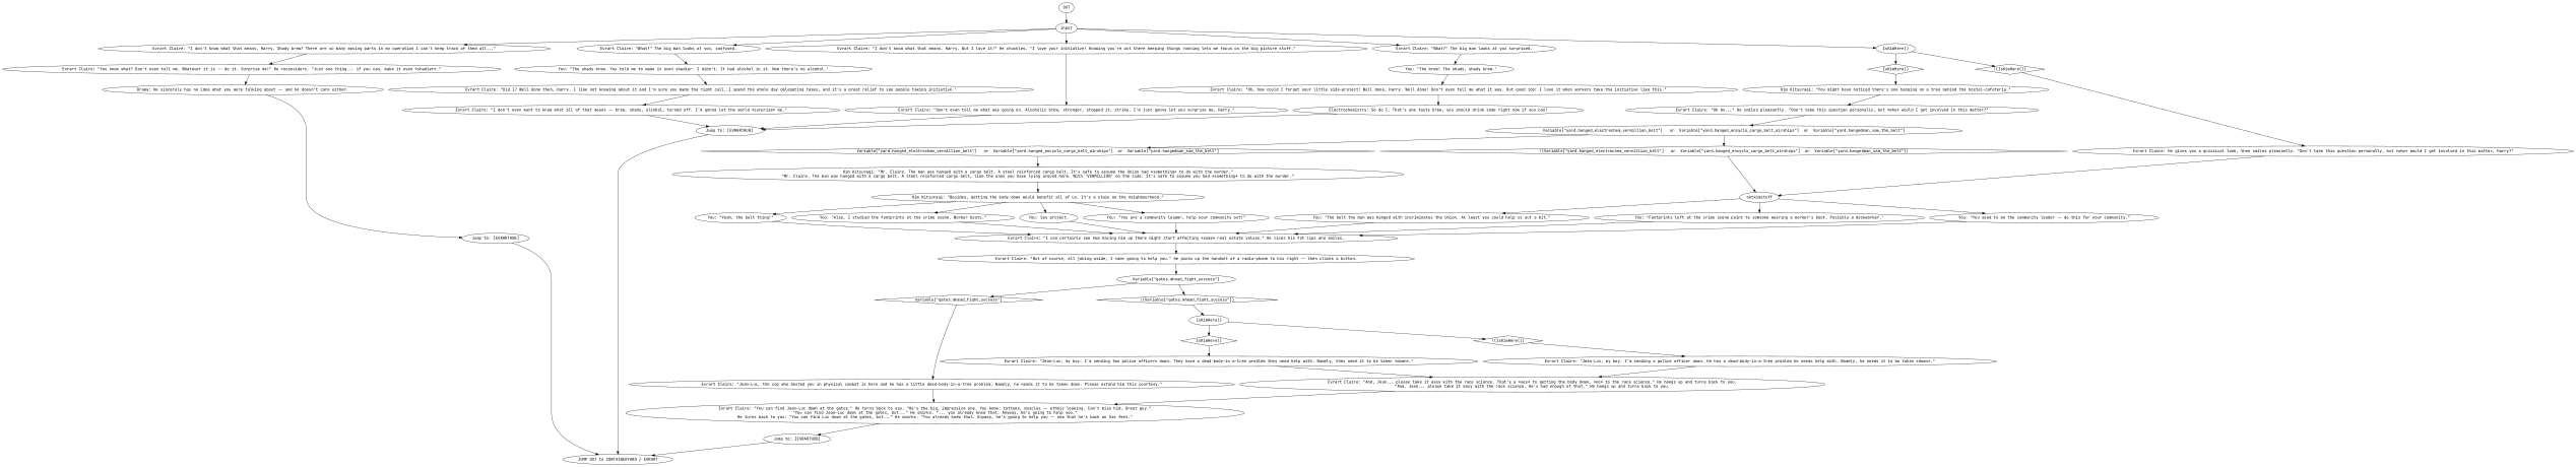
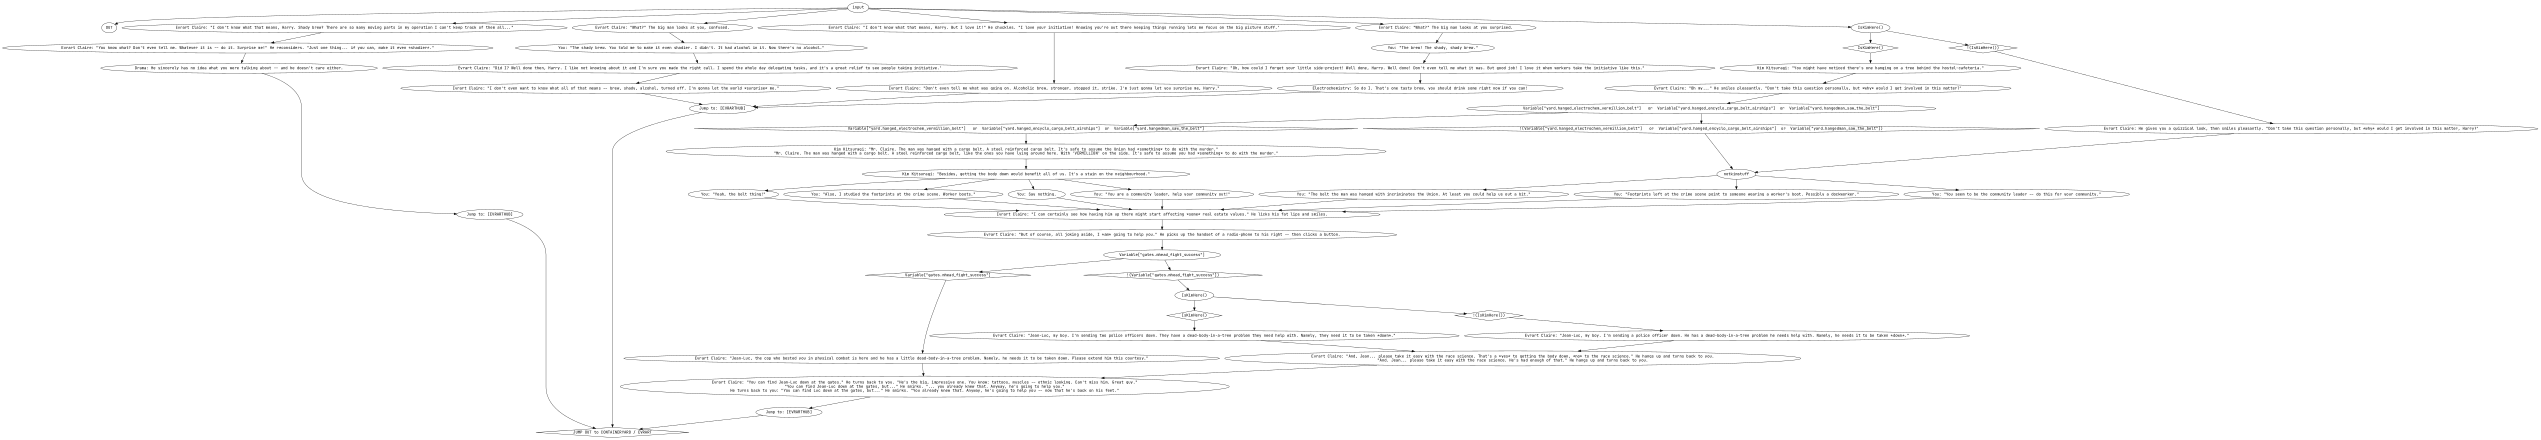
  digraph {
    fontname="JetBrains Mono"
    node [fontname="JetBrains Mono"]
    edge [fontname="JetBrains Mono"]
    n1 [label=OUT]
    n2 [label=input]
    n3 [label="Evrart Claire: \"I don't know what that means, Harry. Shady brew? There are so many moving parts in my operation I can't keep track of them all...\""]
    n4 [label="Evrart Claire: \"What?\" The big man looks at you surprised."]
    n5 [label="Evrart Claire: \"What?\" The big man looks at you, confused."]
    n6 [label="IsKimHere()"]
    n7 [label="Evrart Claire: \"I don't know what that means, Harry. But I love it!\" He chuckles. \"I love your initiative! Knowing you're out there keeping things running lets me focus on the big picture stuff.\""]
    n8 [label="Evrart Claire: \"You know what? Don't even tell me. Whatever it is -- do it. Surprise me!\" He reconsiders. \"Just one thing... if you can, make it even *shadier*.\""]
    n9 [label="You: \"The brew! The shady, shady brew.\""]
    n10 [label="You: \"The shady brew. You told me to make it even shadier. I didn't. It had alcohol in it. Now there's no alcohol.\""]
    n11 [label="IsKimHere()" shape=diamond]
    n12 [label="!(IsKimHere())" shape=diamond]
    n13 [label="Evrart Claire: \"Don't even tell me what was going on. Alcoholic brew, stronger, stopped it, strike. I'm just gonna let you surprise me, Harry.\""]
    n14 [label="Evrart Claire: He gives you a quizzical look, then smiles pleasantly. \"Don't take this question personally, but *why* would I get involved in this matter, Harry?\""]
    n15 [label=notkimstuff]
    n16 [label="You: \"The belt the man was hanged with incriminates the Union. At least you could help us out a bit.\""]
    n17 [label="You: \"Footprints left at the crime scene point to someone wearing a worker's boot. Possibly a dockworker.\""]
    n18 [label="You: \"You seem to be the community leader -- do this for your community.\""]
    n19 [label="Evrart Claire: \"Oh, how could I forget your little side-project! Well done, Harry. Well done! Don't even tell me what it was. But good job! I love it when workers take the initiative like this.\""]
    n20 [label="Electrochemistry: So do I. That's one tasty brew, you should drink some right now if you can!"]
    n21 [label="Evrart Claire: \"I can certainly see how having him up there might start affecting *some* real estate values.\" He licks his fat lips and smiles."]
    n22 [label="Evrart Claire: \"But of course, all joking aside, I *am* going to help you.\" He picks up the handset of a radio-phone to his right -- then clicks a button."]
    n23 [label="You: \"Also, I studied the footprints at the crime scene. Worker boots.\""]
    n24 [label="Drama: He sincerely has no idea what you were talking about -- and he doesn't care either."]
    n25 [label="Evrart Claire: \"Oh my...\" He smiles pleasantly. \"Don't take this question personally, but *why* would I get involved in this matter?\""]
    n26 [label="Variable[\"yard.hanged_electrochem_vermillion_belt\"]   or  Variable[\"yard.hanged_encyclo_cargo_belt_airships\"]  or  Variable[\"yard.hangedman_saw_the_belt\"]"]
    n27 [label="Variable[\"yard.hanged_electrochem_vermillion_belt\"]   or  Variable[\"yard.hanged_encyclo_cargo_belt_airships\"]  or  Variable[\"yard.hangedman_saw_the_belt\"]" shape=diamond]
    n28 [label="!(Variable[\"yard.hanged_electrochem_vermillion_belt\"]   or  Variable[\"yard.hanged_encyclo_cargo_belt_airships\"]  or  Variable[\"yard.hangedman_saw_the_belt\"])" shape=diamond]
    n29 [label="Jump to: [EVRARTHUB]"]
    n30 [label="Jump to: [EVRARTHUB]"]
-   n31 [label="JUMP OUT to CONTAINERYARD / EVRART" shape=ellipse]
+   n31 [label="JUMP OUT to CONTAINERYARD / EVRART" shape=diamond]
    n32 [label="Evrart Claire: \"You can find Jean-Luc down at the gates.\" He turns back to you. \"He's the big, impressive one. You know: tattoos, muscles -- ethnic looking. Can't miss him. Great guy.\"\n\"You can find Jean-Luc down at the gates, but...\" He smirks. \"... you already knew that. Anyway, he's going to help you.\"\nHe turns back to you: \"You can find Luc down at the gates, but...\" He smirks. \"You already knew that. Anyway, he's going to help you -- now that he's back on his feet.\""]
    n33 [label="Jump to: [EVRARTHUB]"]
    n34 [label="Kim Kitsuragi: \"Mr. Claire. The man was hanged with a cargo belt. A steel reinforced cargo belt. It's safe to assume the Union had *something* to do with the murder.\"\n\"Mr. Claire. The man was hanged with a cargo belt. A steel reinforced cargo belt, like the ones you have lying around here. With 'VERMILLION' on the side. It's safe to assume you had *something* to do with the murder.\""]
    n35 [label="Kim Kitsuragi: \"Besides, getting the body down would benefit all of us. It's a stain on the neighbourhood.\""]
-   n36 [label="You: Say project."]
+   n36 [label="You: Say nothing."]
    n37 [label="You: \"You are a community leader, help your community out!\""]
    n38 [label="You: \"Yeah, the belt thing!\""]
    n39 [label="Variable[\"gates.mhead_fight_success\"]"]
    n40 [label="Kim Kitsuragi: \"You might have noticed there's one hanging on a tree behind the hostel-cafeteria.\""]
    n41 [label="Evrart Claire: \"Jean-Luc, my boy. I'm sending a police officer down. He has a dead-body-in-a-tree problem he needs help with. Namely, he needs it to be taken *down*.\""]
    n42 [label="Evrart Claire: \"And, Jean... please take it easy with the race science. That's a *yes* to getting the body down, *no* to the race science.\" He hangs up and turns back to you.\n\"And. Jean... please take it easy with the race science. He's had enough of that.\" He hangs up and turns back to you."]
    n43 [label="Evrart Claire: \"Did I? Well done then, Harry. I like not knowing about it and I'm sure you made the right call. I spend the whole day delegating tasks, and it's a great relief to see people taking initiative.\""]
    n44 [label="Evrart Claire: \"I don't even want to know what all of that means -- brew, shady, alcohol, turned off. I'm gonna let the world *surprise* me.\""]
    n45 [label="IsKimHere()"]
    n46 [label="IsKimHere()" shape=diamond]
    n47 [label="!(IsKimHere())" shape=diamond]
    n48 [label="Evrart Claire: \"Jean-Luc, my boy. I'm sending two police officers down. They have a dead-body-in-a-tree problem they need help with. Namely, they need it to be taken *down*.\""]
    n49 [label="Variable[\"gates.mhead_fight_success\"]" shape=diamond]
    n50 [label="!(Variable[\"gates.mhead_fight_success\"])" shape=diamond]
    n51 [label="Evrart Claire: \"Jean-Luc, the cop who bested you in physical combat is here and he has a little dead-body-in-a-tree problem. Namely, he needs it to be taken down. Please extend him this courtesy.\""]
-   n1 -> n2
+   n2 -> n1
    n2 -> n3
    n2 -> n4
    n2 -> n5
    n2 -> n6
    n2 -> n7
    n3 -> n8
    n4 -> n9
    n5 -> n10
    n6 -> n11
    n6 -> n12
    n7 -> n13
    n8 -> n24
    n9 -> n19
    n10 -> n43
    n11 -> n40
    n12 -> n14
    n13 -> n29
    n14 -> n15
    n15 -> n16
    n15 -> n17
    n15 -> n18
    n16 -> n21
    n17 -> n21
    n18 -> n21
    n19 -> n20
    n20 -> n29
    n21 -> n22
    n22 -> n39
    n23 -> n21
    n24 -> n30
    n25 -> n26
    n26 -> n27
    n26 -> n28
    n27 -> n34
    n28 -> n15
    n29 -> n31
    n30 -> n31
    n32 -> n33
    n33 -> n31
    n34 -> n35
    n35 -> n23
    n35 -> n36
    n35 -> n37
    n35 -> n38
    n36 -> n21
    n37 -> n21
    n38 -> n21
    n39 -> n49
    n39 -> n50
    n40 -> n25
    n41 -> n42
    n42 -> n32
    n43 -> n44
    n44 -> n29
    n45 -> n46
    n45 -> n47
    n46 -> n48
    n47 -> n41
    n48 -> n42
    n49 -> n51
    n50 -> n45
    n51 -> n32
  }
